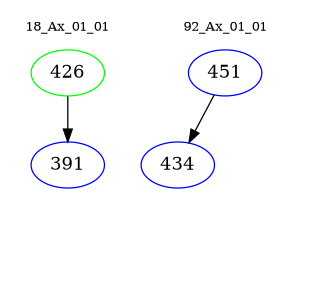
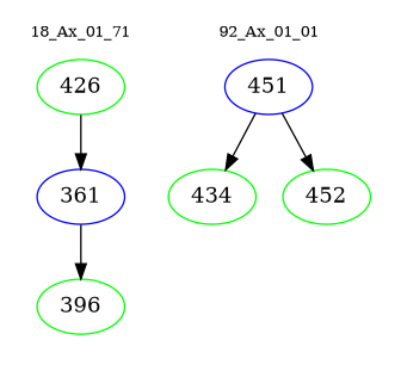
  digraph {
    node [color=green]
    edge [color=black]
-   n1 [color=blue label=391]
+   n1 [color=blue label=361]
    n2 [label=426]
+   n3 [label=396]
    n4 [color=blue label=451]
-   n5 [color=blue label=434]
+   n5 [label=434]
+   n6 [label=452]
    subgraph cluster_1 {
      color=white
      fontsize=10
-     label="18_Ax_01_01"
+     label="18_Ax_01_71"
      n1
      n2
+     n3
    }
    subgraph cluster_2 {
      color=white
      fontsize=10
      label="92_Ax_01_01"
      n4
      n5
+     n6
    }
+   n1 -> n3
    n2 -> n1
    n4 -> n5
+   n4 -> n6
  }
